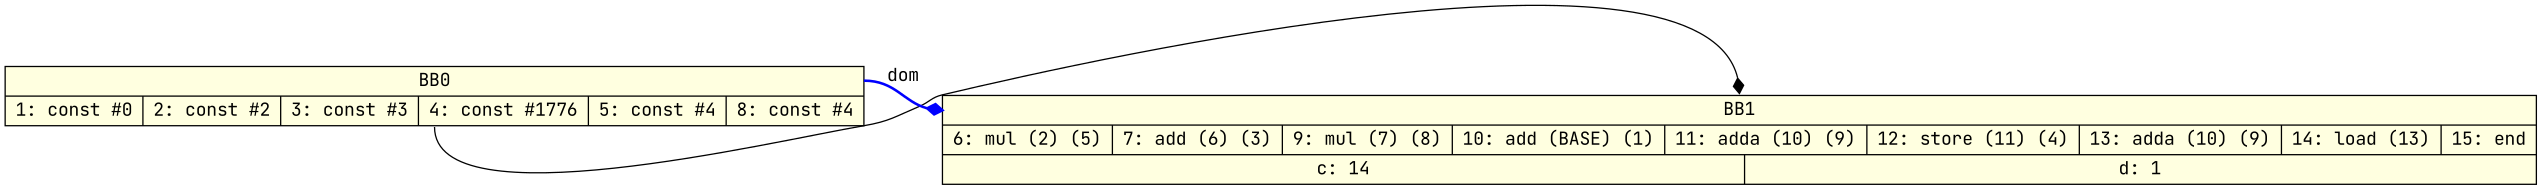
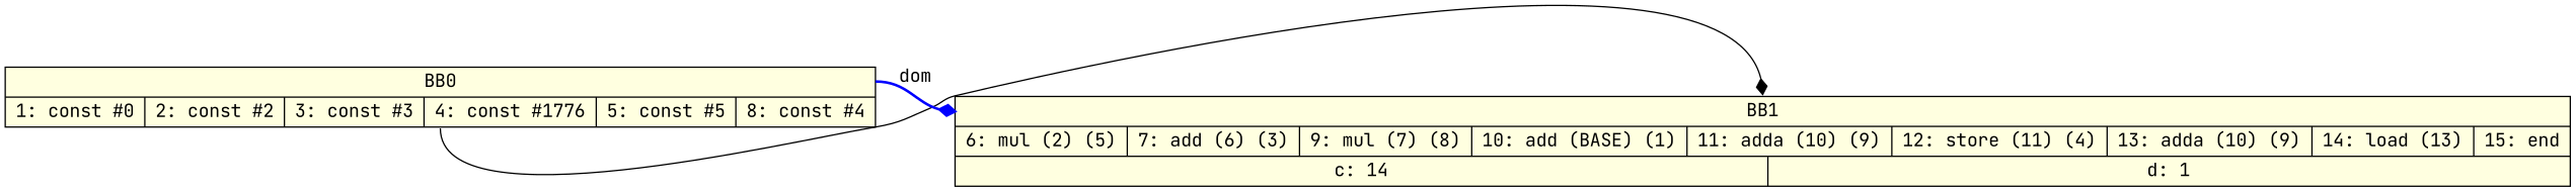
  digraph {
    rankdir=LR
    fontname="JetBrains Mono"
    node [shape=record style=filled fillcolor=lightyellow fontname="JetBrains Mono"]
    edge [arrowhead=diamond fontname="JetBrains Mono"]
-   n1 [label="<b>BB0|{1: const #0|2: const #2|3: const #3|4: const #1776|5: const #4|8: const #4}"]
+   n1 [label="<b>BB0|{1: const #0|2: const #2|3: const #3|4: const #1776|5: const #5|8: const #4}"]
    n2 [label="<b>BB1|{6: mul (2) (5)|7: add (6) (3)|9: mul (7) (8)|10: add (BASE) (1)|11: adda (10) (9)|12: store (11) (4)|13: adda (10) (9)|14: load (13)|15: end} | {c: 14|d: 1}"]
    n1 -> n2 [headport=n tailport=s style=solid]
    n1 -> n2 [color=blue headport=b label=dom style=bold tailport=b]
  }
